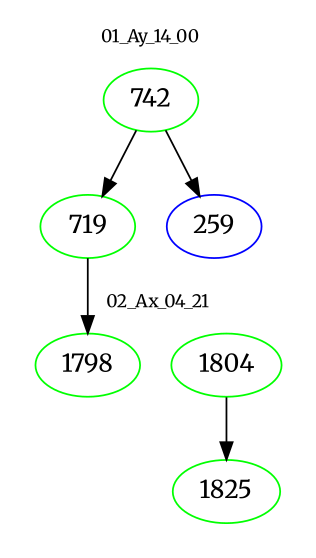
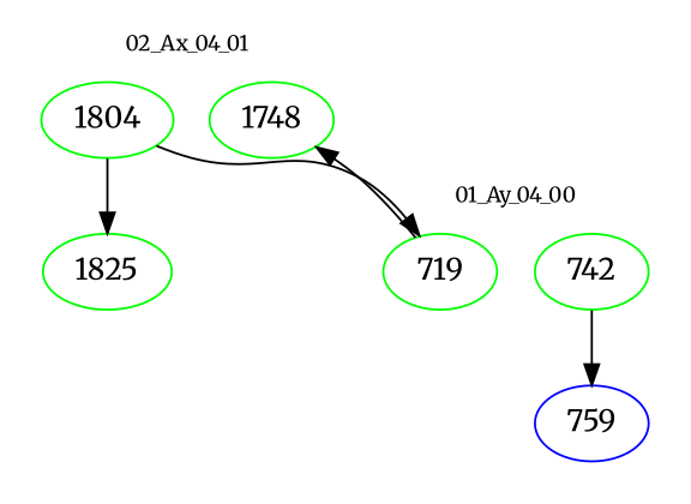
  digraph {
    fontname=Merriweather
    node [color=green fontname=Merriweather]
    edge [color=black fontname=Merriweather]
    n1 [label=1804]
-   n2 [label=1798]
+   n2 [label=1748]
    n3 [label=1825]
    n4 [label=742]
    n5 [label=719]
-   n6 [color=blue label=259]
+   n6 [color=blue label=759]
    subgraph cluster_1 {
      color=white
      fontsize=10
-     label="02_Ax_04_21"
+     label="02_Ax_04_01"
      n1
      n2
      n3
    }
    subgraph cluster_2 {
      color=white
      fontsize=10
-     label="01_Ay_14_00"
+     label="01_Ay_04_00"
      n4
      n5
      n6
    }
    n1 -> n3
-   n4 -> n5
+   n1 -> n5
    n4 -> n6
    n5 -> n2
  }
